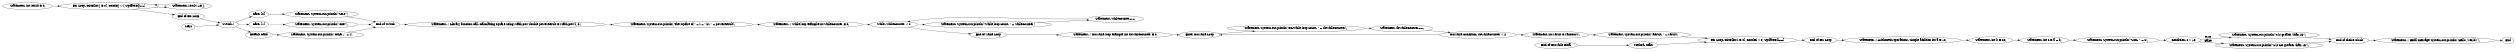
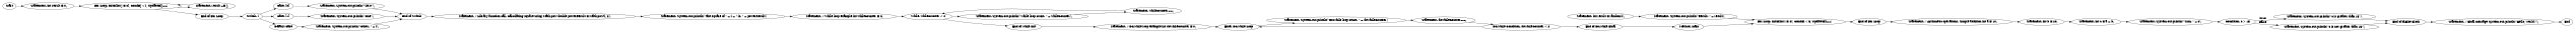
  digraph {
    rankdir=LR
    n1 [label="Statement: int result = 0;"]
    n2 [label="For Loop: Init=[int j = 0], Cond=j < i, Update=[j++]"]
    n3 [label="Statement: result += j;"]
    n4 [label="End of For Loop"]
    n5 [label=Start]
    n6 [label="Switch: i"]
    n7 [label="Case: [0]"]
    n8 [label="Case: [1]"]
    n9 [label="Default Case"]
    n10 [label="Statement: System.out.println(\"Zero\");"]
    n11 [label="Statement: System.out.println(\"One\");"]
    n12 [label="Statement: System.out.println(\"Other: \" + i);"]
    n13 [label="End of Switch"]
    n14 [label="Statement: // Library function call: Calculating square using Math.pow double powerResult = Math.pow(i, 2);"]
    n15 [label="Statement: System.out.println(\"The square of \" + i + \" is: \" + powerResult);"]
    n16 [label="Statement: // While loop example int whileCounter = 0;"]
    n17 [label="While: whileCounter < 2"]
    n18 [label="Statement: System.out.println(\"While loop count: \" + whileCounter);"]
-   n19 [label="End of While Loop"]
+   n19 [label="End of While Init"]
    n20 [label="Statement: whileCounter++;"]
    n21 [label="Statement: // Do-While loop example int doWhileCounter = 0;"]
    n22 [label="Enter Do-While Loop"]
    n23 [label="Statement: System.out.println(\"Do-While loop count: \" + doWhileCounter);"]
    n24 [label="Statement: doWhileCounter++;"]
    n25 [label="Do-While Condition: doWhileCounter < 2"]
    n26 [label="End of Do-While Final"]
    n27 [label="Method: main"]
    n28 [label="For Loop: Init=[int i = 0], Cond=i < 5, Update=[i++]"]
    n29 [label="End of For Loop"]
    n30 [label="Statement: int result = random(i);"]
    n31 [label="Statement: System.out.println(\"Result: \" + result);"]
    n32 [label="Statement: // Arithmetic operations: Simple addition int a = 10;"]
    n33 [label="Statement: int b = 20;"]
    n34 [label="Statement: int c = a + b;"]
    n35 [label="Statement: System.out.println(\"Sum: \" + c);"]
    n36 [label="Condition: c > 15"]
    n37 [label="Statement: System.out.println(\"c is greater than 15\");"]
    n38 [label="Statement: System.out.println(\"c is not greater than 15\");"]
    n39 [label="End of If-Else Block"]
    n40 [label="Statement: // Final message System.out.println(\"Hello, World!\");"]
    n41 [label=End]
    n1 -> n2
    n2 -> n3
    n2 -> n4
    n3 -> n2
    n4 -> n6
-   n5 -> n6
+   n5 -> n1
    n6 -> n7
    n6 -> n8
    n6 -> n9
    n7 -> n10
    n8 -> n11
    n9 -> n12
    n10 -> n13
    n11 -> n13
    n12 -> n13
    n13 -> n14
    n14 -> n15
    n15 -> n16
    n16 -> n17
    n17 -> n18
    n17 -> n19
    n18 -> n20
    n19 -> n21
    n20 -> n17
    n21 -> n22
    n22 -> n23
    n23 -> n24
    n24 -> n25
    n25 -> n22
-   n25 -> n30
+   n25 -> n26
    n26 -> n27
    n27 -> n28
    n28 -> n29
    n29 -> n32
    n30 -> n31
    n31 -> n28
    n32 -> n33
    n33 -> n34
    n34 -> n35
    n35 -> n36
    n36 -> n37 [label=True]
    n36 -> n38 [label=False]
    n37 -> n39
    n38 -> n39
    n39 -> n40
    n40 -> n41
  }
